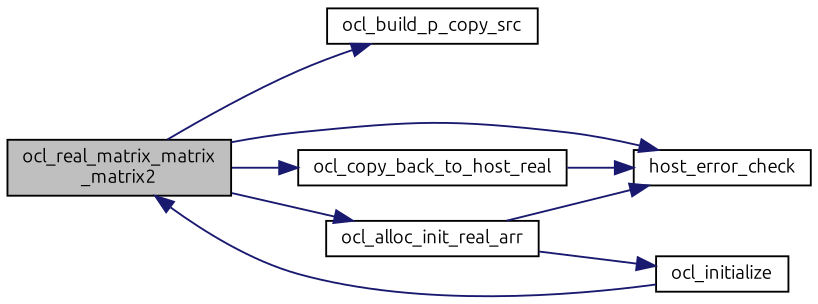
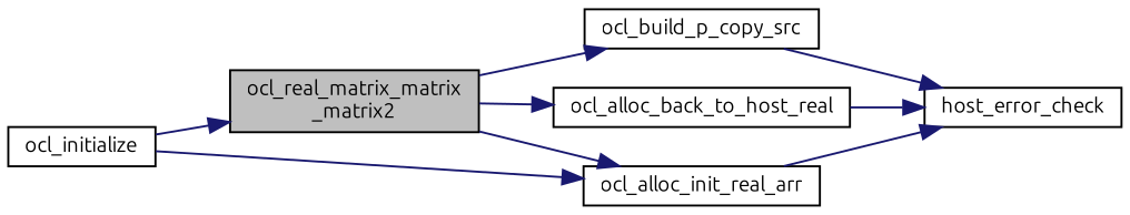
  digraph {
    fontname=Ubuntu
    rankdir=LR
    node [color=black fillcolor=white fontname=Ubuntu fontsize=10 shape=record style=filled]
    edge [color=midnightblue fontname=Ubuntu fontsize=10 labelfontname=Helvetica labelfontsize=10 style=solid]
    n1 [fillcolor=grey75 fontcolor=black height=0.2 label="ocl_real_matrix_matrix\l_matrix2" width=0.4]
    n2 [height=0.2 label=ocl_build_p_copy_src width=0.4]
    n3 [height=0.2 label=host_error_check width=0.4]
    n4 [height=0.2 label=ocl_alloc_init_real_arr width=0.4]
-   n5 [height=0.2 label=ocl_copy_back_to_host_real width=0.4]
+   n5 [height=0.2 label=ocl_alloc_back_to_host_real width=0.4]
    n6 [height=0.2 label=ocl_initialize width=0.4]
    n1 -> n2
-   n1 -> n3
+   n2 -> n3
    n1 -> n4
    n1 -> n5
    n4 -> n3
-   n4 -> n6
+   n6 -> n4
    n5 -> n3
    n6 -> n1
  }
